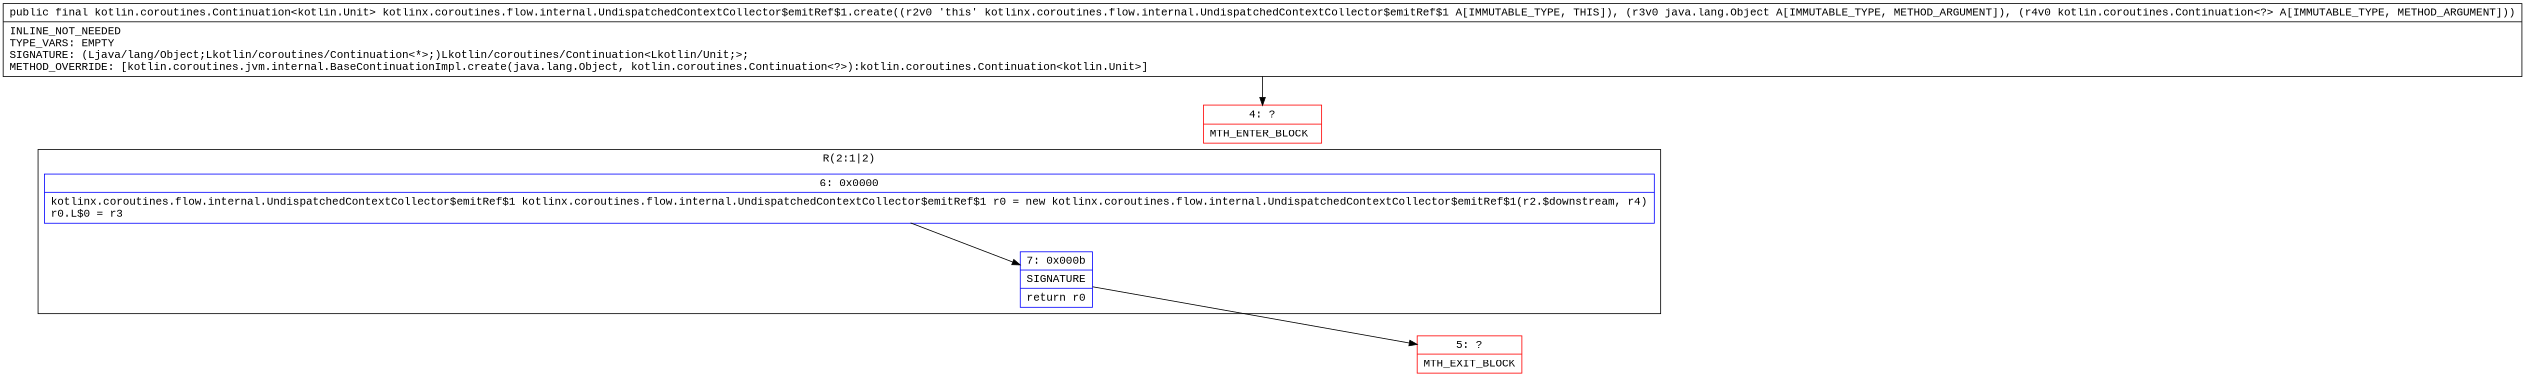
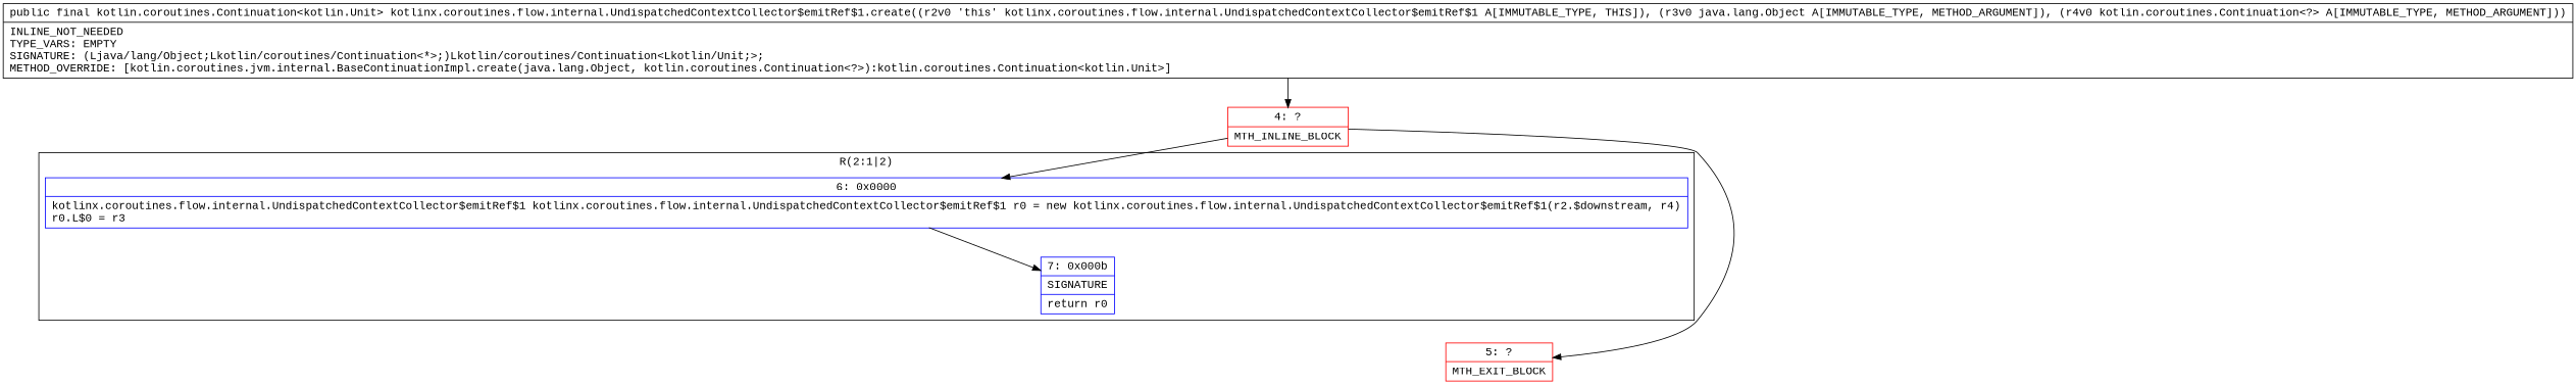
  digraph {
    fontname="Liberation Mono"
    node [color=blue fontname="Liberation Mono" shape=record]
    edge [fontname="Liberation Mono"]
    n1 [label="{6\:\ 0x0000|kotlinx.coroutines.flow.internal.UndispatchedContextCollector$emitRef$1 kotlinx.coroutines.flow.internal.UndispatchedContextCollector$emitRef$1 r0 = new kotlinx.coroutines.flow.internal.UndispatchedContextCollector$emitRef$1(r2.$downstream, r4)\lr0.L$0 = r3\l}"]
    n2 [label="{7\:\ 0x000b|SIGNATURE\l|return r0\l}"]
    n3 [color=red label="{5\:\ ?|MTH_EXIT_BLOCK\l}"]
-   n4 [color=red label="{4\:\ ?|MTH_ENTER_BLOCK\l}"]
+   n4 [color=red label="{4\:\ ?|MTH_INLINE_BLOCK\l}"]
    n5 [label="{public final kotlin.coroutines.Continuation\<kotlin.Unit\> kotlinx.coroutines.flow.internal.UndispatchedContextCollector$emitRef$1.create((r2v0 'this' kotlinx.coroutines.flow.internal.UndispatchedContextCollector$emitRef$1 A[IMMUTABLE_TYPE, THIS]), (r3v0 java.lang.Object A[IMMUTABLE_TYPE, METHOD_ARGUMENT]), (r4v0 kotlin.coroutines.Continuation\<?\> A[IMMUTABLE_TYPE, METHOD_ARGUMENT]))  | INLINE_NOT_NEEDED\lTYPE_VARS: EMPTY\lSIGNATURE: (Ljava\/lang\/Object;Lkotlin\/coroutines\/Continuation\<*\>;)Lkotlin\/coroutines\/Continuation\<Lkotlin\/Unit;\>;\lMETHOD_OVERRIDE: [kotlin.coroutines.jvm.internal.BaseContinuationImpl.create(java.lang.Object, kotlin.coroutines.Continuation\<?\>):kotlin.coroutines.Continuation\<kotlin.Unit\>]\l}" color=""]
    subgraph cluster_1 {
      label="R(2:1|2)"
      n1
      n2
    }
    n1 -> n2
-   n2 -> n3
+   n4 -> n3
+   n4 -> n1
    n5 -> n4
  }
